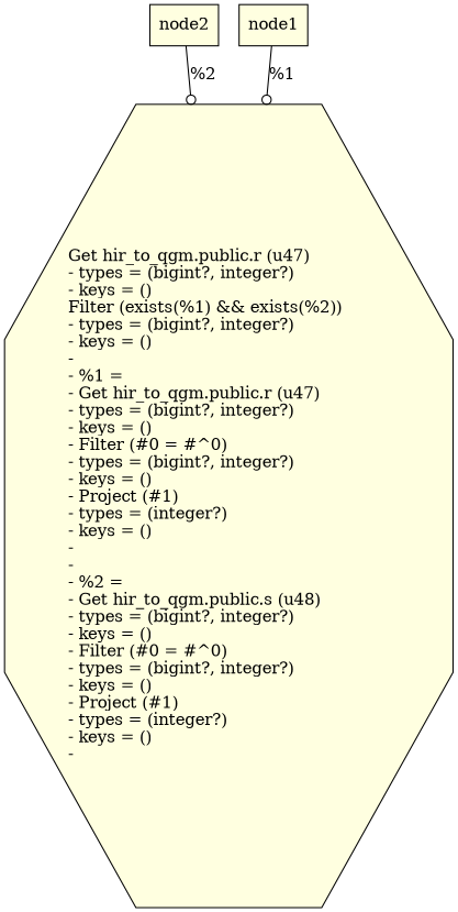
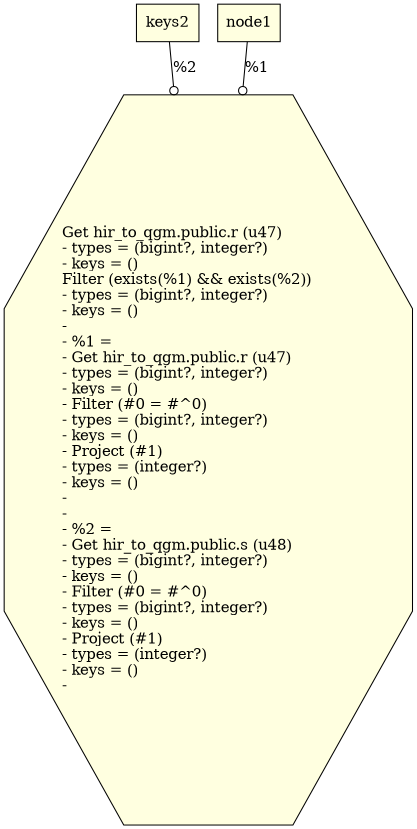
  digraph {
    node [shape=box style=filled fillcolor=lightyellow]
    edge [arrowhead=odot]
    n1 [label="Get hir_to_qgm.public.r (u47)\l- types = (bigint?, integer?)\l- keys = ()\lFilter (exists(%1) && exists(%2))\l- types = (bigint?, integer?)\l- keys = ()\l-\l- %1 =\l- Get hir_to_qgm.public.r (u47)\l- types = (bigint?, integer?)\l- keys = ()\l- Filter (#0 = #^0)\l- types = (bigint?, integer?)\l- keys = ()\l- Project (#1)\l- types = (integer?)\l- keys = ()\l-\l-\l- %2 =\l- Get hir_to_qgm.public.s (u48)\l- types = (bigint?, integer?)\l- keys = ()\l- Filter (#0 = #^0)\l- types = (bigint?, integer?)\l- keys = ()\l- Project (#1)\l- types = (integer?)\l- keys = ()\l-\l" shape=octagon]
-   node2
+   node2 [label=keys2]
    node1
    node2 -> n1 [label="%2\l"]
    node1 -> n1 [label="%1\l"]
  }
